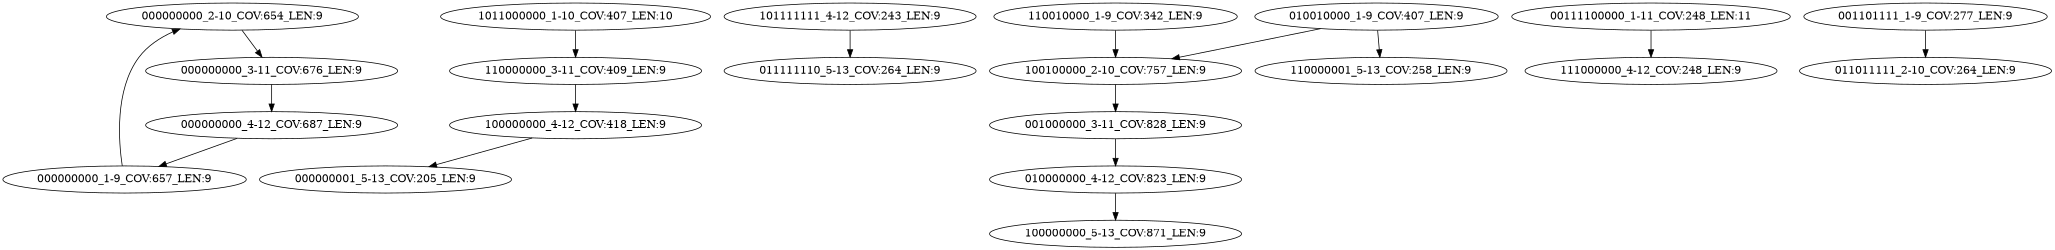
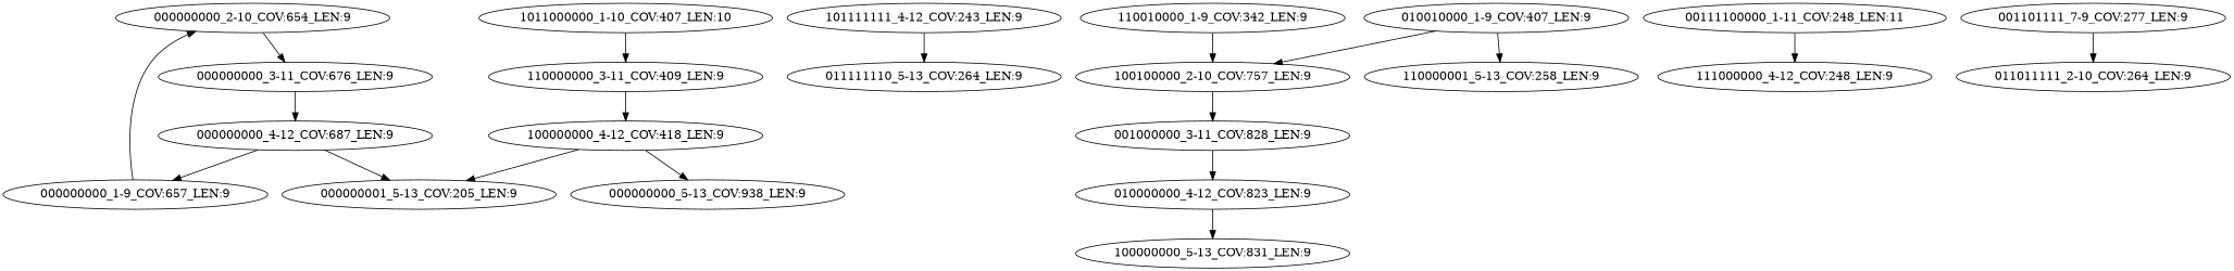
  digraph {
    "000000000_2-10_COV:654_LEN:9"
    "000000000_3-11_COV:676_LEN:9"
    "000000000_4-12_COV:687_LEN:9"
    "000000000_1-9_COV:657_LEN:9"
    "000000001_5-13_COV:205_LEN:9"
    "110000000_3-11_COV:409_LEN:9"
    "100000000_4-12_COV:418_LEN:9"
+   "000000000_5-13_COV:938_LEN:9"
    "101111111_4-12_COV:243_LEN:9"
    "011111110_5-13_COV:264_LEN:9"
    "001000000_3-11_COV:828_LEN:9"
    "010000000_4-12_COV:823_LEN:9"
-   "100000000_5-13_COV:831_LEN:9" [label="100000000_5-13_COV:871_LEN:9"]
+   "100000000_5-13_COV:831_LEN:9"
    "100100000_2-10_COV:757_LEN:9"
    "110010000_1-9_COV:342_LEN:9"
    "00111100000_1-11_COV:248_LEN:11"
    "111000000_4-12_COV:248_LEN:9"
    "010010000_1-9_COV:407_LEN:9"
    "110000001_5-13_COV:258_LEN:9"
    "1011000000_1-10_COV:407_LEN:10"
-   "001101111_1-9_COV:277_LEN:9"
+   "001101111_1-9_COV:277_LEN:9" [label="001101111_7-9_COV:277_LEN:9"]
    "011011111_2-10_COV:264_LEN:9"
    "000000000_2-10_COV:654_LEN:9" -> "000000000_3-11_COV:676_LEN:9"
    "000000000_3-11_COV:676_LEN:9" -> "000000000_4-12_COV:687_LEN:9"
    "000000000_4-12_COV:687_LEN:9" -> "000000000_1-9_COV:657_LEN:9"
+   "000000000_4-12_COV:687_LEN:9" -> "000000001_5-13_COV:205_LEN:9"
    "000000000_1-9_COV:657_LEN:9" -> "000000000_2-10_COV:654_LEN:9"
    "110000000_3-11_COV:409_LEN:9" -> "100000000_4-12_COV:418_LEN:9"
    "100000000_4-12_COV:418_LEN:9" -> "000000001_5-13_COV:205_LEN:9"
+   "100000000_4-12_COV:418_LEN:9" -> "000000000_5-13_COV:938_LEN:9"
    "101111111_4-12_COV:243_LEN:9" -> "011111110_5-13_COV:264_LEN:9"
    "001000000_3-11_COV:828_LEN:9" -> "010000000_4-12_COV:823_LEN:9"
    "010000000_4-12_COV:823_LEN:9" -> "100000000_5-13_COV:831_LEN:9"
    "100100000_2-10_COV:757_LEN:9" -> "001000000_3-11_COV:828_LEN:9"
    "110010000_1-9_COV:342_LEN:9" -> "100100000_2-10_COV:757_LEN:9"
    "00111100000_1-11_COV:248_LEN:11" -> "111000000_4-12_COV:248_LEN:9"
    "010010000_1-9_COV:407_LEN:9" -> "100100000_2-10_COV:757_LEN:9"
    "010010000_1-9_COV:407_LEN:9" -> "110000001_5-13_COV:258_LEN:9"
    "1011000000_1-10_COV:407_LEN:10" -> "110000000_3-11_COV:409_LEN:9"
    "001101111_1-9_COV:277_LEN:9" -> "011011111_2-10_COV:264_LEN:9"
  }
